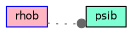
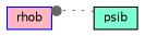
  digraph {
    rankdir=LR
    node [fontname=Helvetica fontsize=10 shape=box style=filled]
    n1 [color=blue fillcolor=lightpink fontcolor=black height=0.2 label=rhob width=0.4]
    n2 [color=black fillcolor=aquamarine height=0.2 label=psib width=0.4]
-   n1 -> n2 [color=gray40 fontname=Helvetica fontsize=10 labelfontname=Helvetica labelfontsize=10 style=dotted arrowhead=dot]
+   n2 -> n1 [color=gray40 fontname=Helvetica fontsize=10 labelfontname=Helvetica labelfontsize=10 style=dotted arrowhead=dot]
  }
